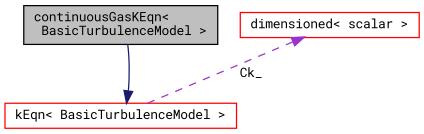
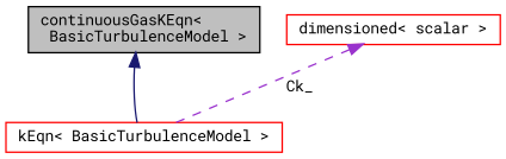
  digraph {
    fontname="Roboto Mono"
    node [color=red fontname="Roboto Mono" fontsize=10 shape=record]
    edge [dir=back fontname="Roboto Mono" fontsize=10 labelfontname=FreeSans labelfontsize=10]
    n1 [color=black fillcolor=grey75 fontcolor=black height=0.2 label="continuousGasKEqn\<\l BasicTurbulenceModel \>" style=filled width=0.4]
    n2 [height=0.2 label="kEqn\< BasicTurbulenceModel \>" width=0.4]
    n3 [height=0.2 label="dimensioned\< scalar \>" width=0.4]
-   n2 -> n1 [color=midnightblue style=solid]
+   n1 -> n2 [color=midnightblue style=solid]
    n3 -> n2 [color=darkorchid3 label=" Ck_" style=dashed]
  }
